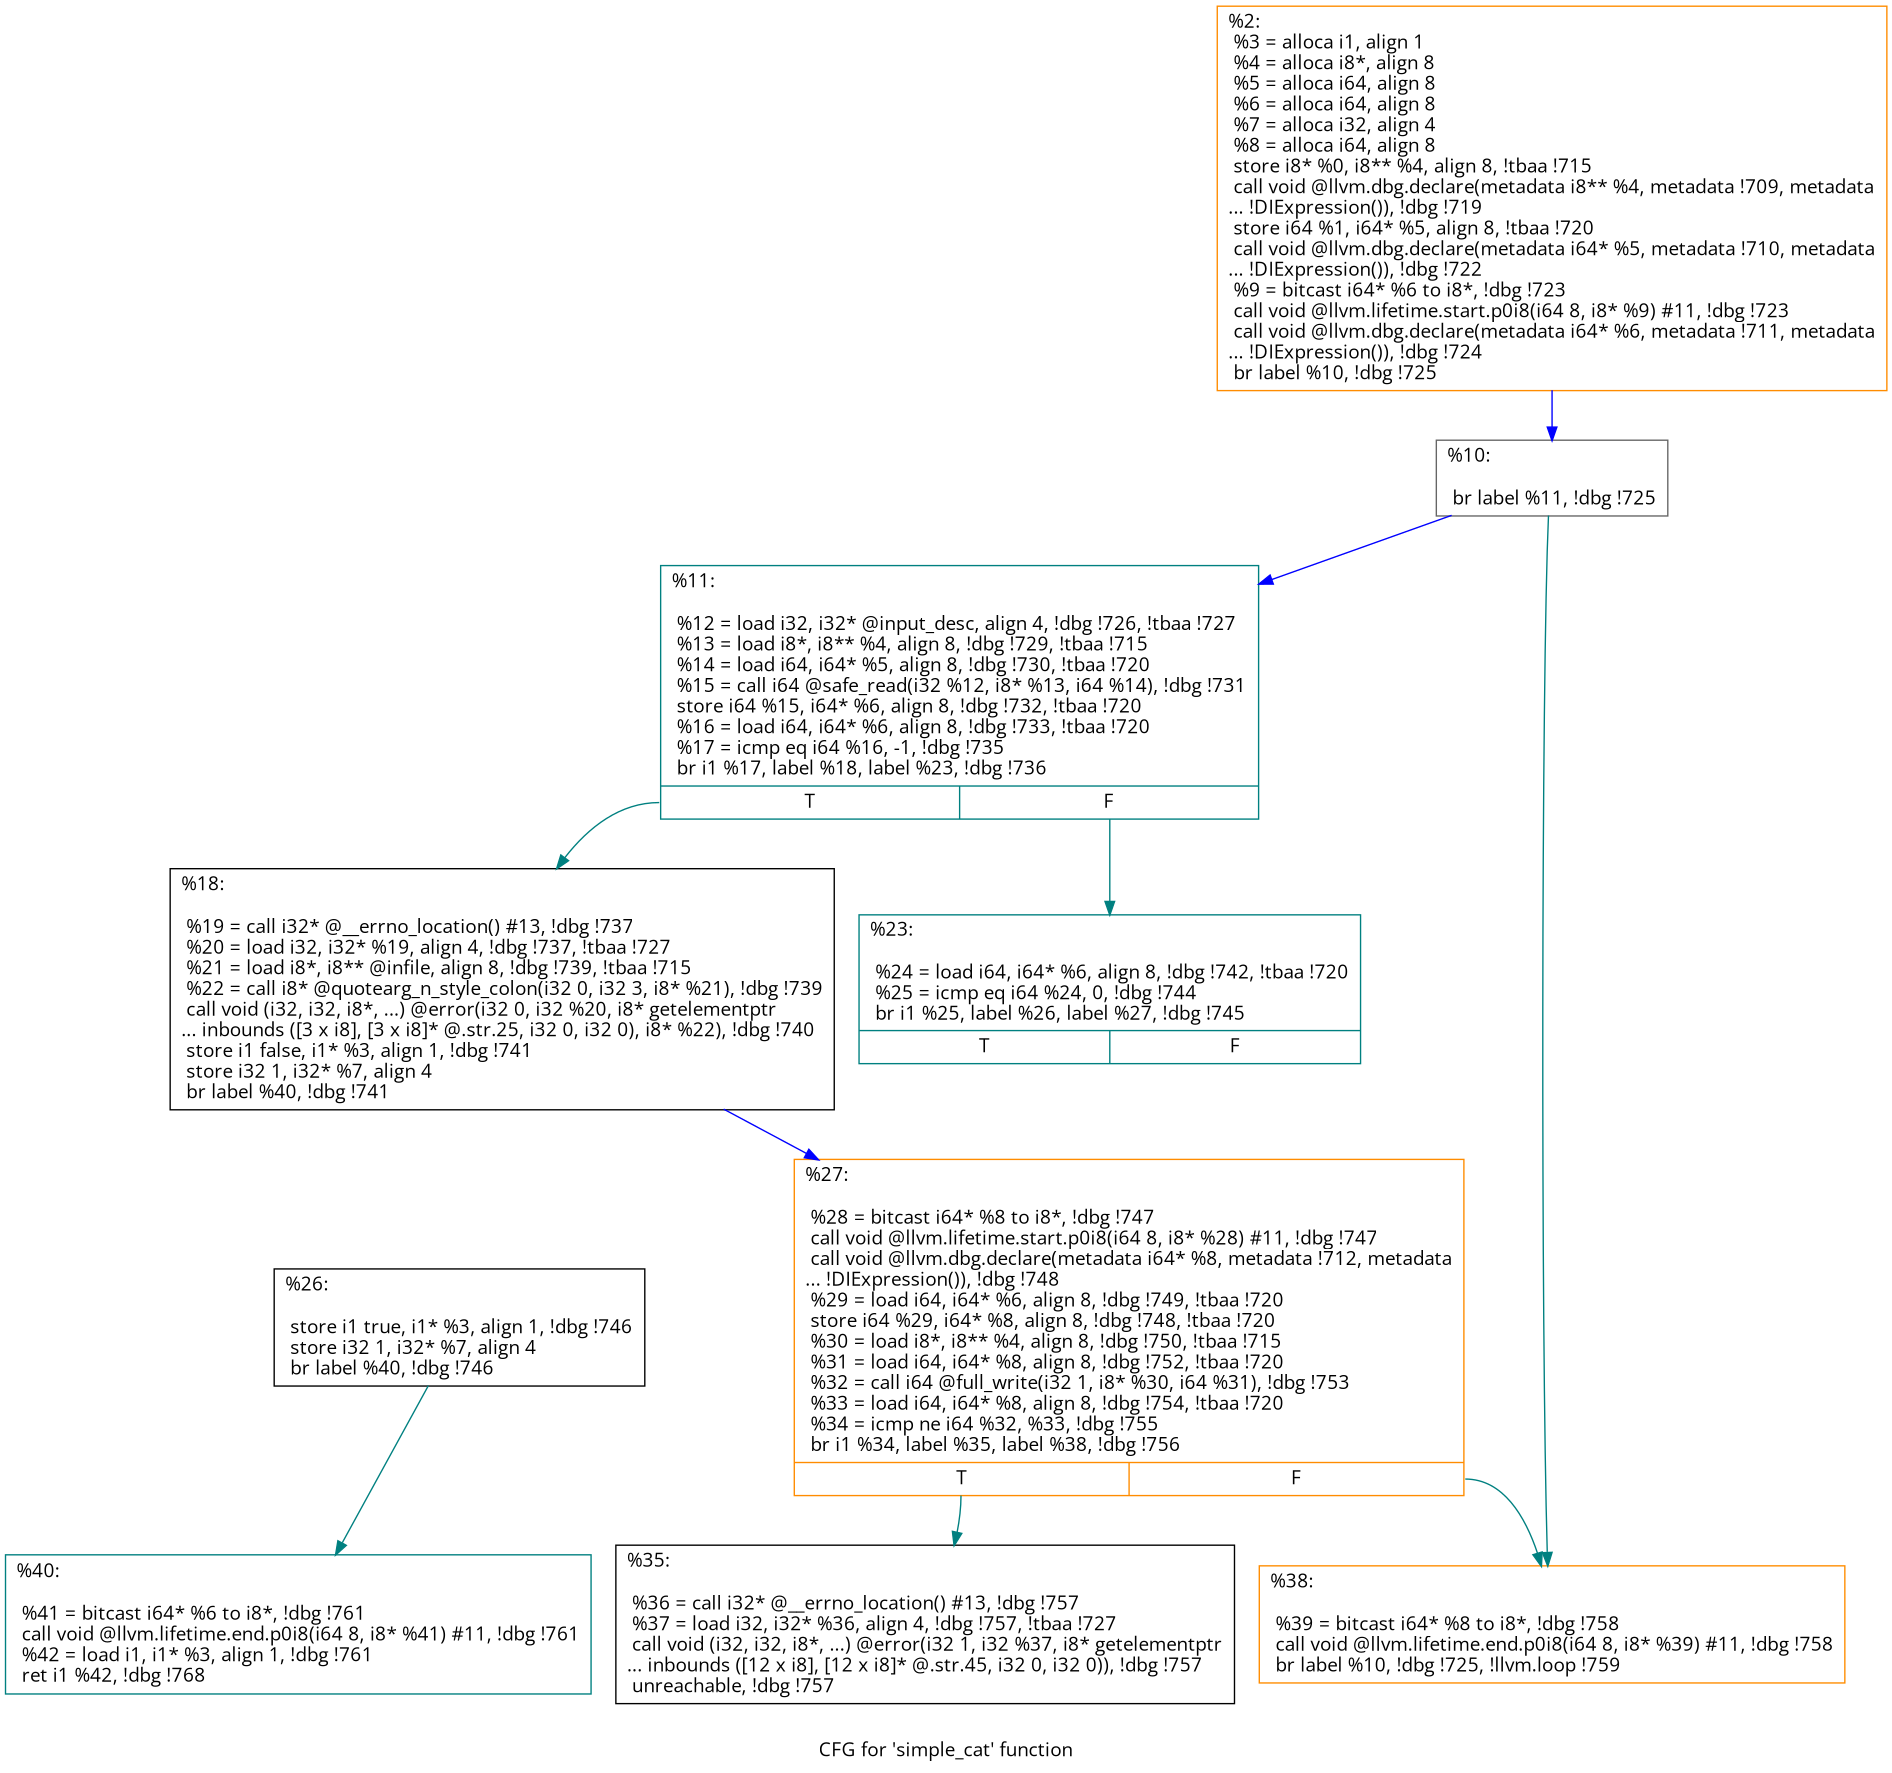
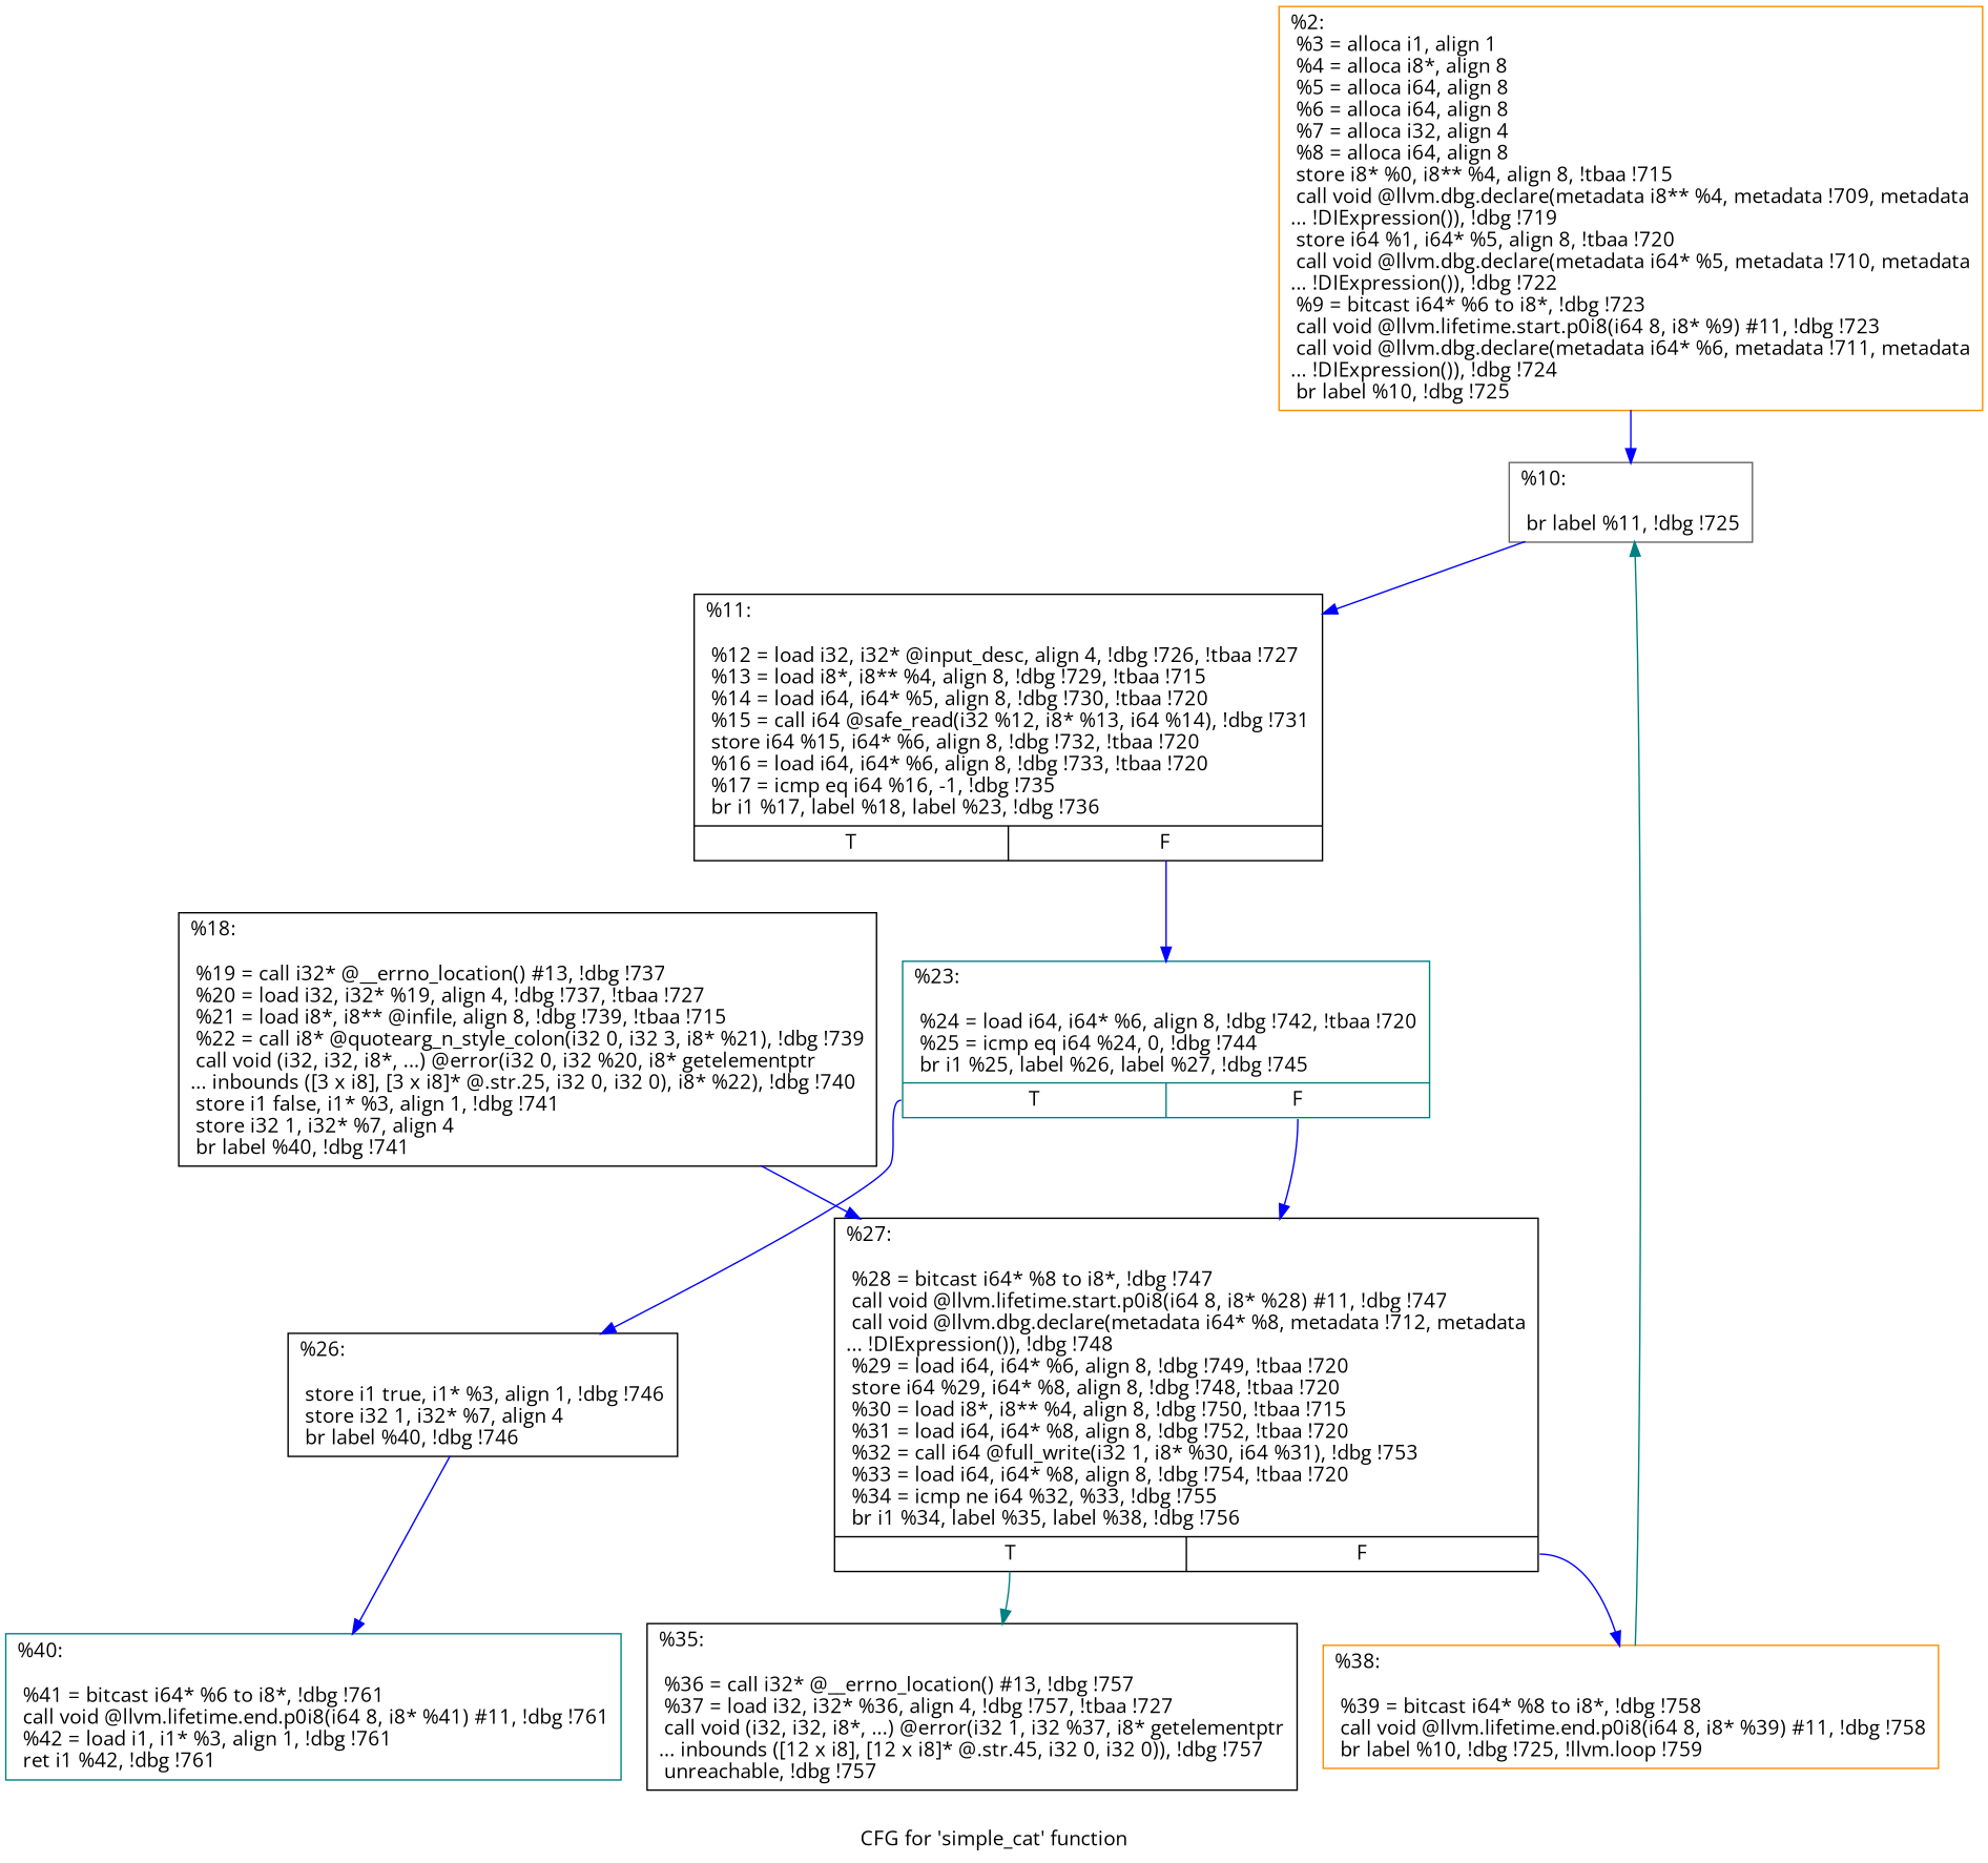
  digraph {
    fontname="Open Sans"
    label="CFG for 'simple_cat' function"
    node [color=black fontname="Open Sans" shape=record]
    edge [color=blue fontname="Open Sans"]
    n1 [color=darkorange label="{%2:\l  %3 = alloca i1, align 1\l  %4 = alloca i8*, align 8\l  %5 = alloca i64, align 8\l  %6 = alloca i64, align 8\l  %7 = alloca i32, align 4\l  %8 = alloca i64, align 8\l  store i8* %0, i8** %4, align 8, !tbaa !715\l  call void @llvm.dbg.declare(metadata i8** %4, metadata !709, metadata\l... !DIExpression()), !dbg !719\l  store i64 %1, i64* %5, align 8, !tbaa !720\l  call void @llvm.dbg.declare(metadata i64* %5, metadata !710, metadata\l... !DIExpression()), !dbg !722\l  %9 = bitcast i64* %6 to i8*, !dbg !723\l  call void @llvm.lifetime.start.p0i8(i64 8, i8* %9) #11, !dbg !723\l  call void @llvm.dbg.declare(metadata i64* %6, metadata !711, metadata\l... !DIExpression()), !dbg !724\l  br label %10, !dbg !725\l}"]
    n2 [color=gray40 label="{%10:\l\l  br label %11, !dbg !725\l}"]
-   n3 [color=teal label="{%11:\l\l  %12 = load i32, i32* @input_desc, align 4, !dbg !726, !tbaa !727\l  %13 = load i8*, i8** %4, align 8, !dbg !729, !tbaa !715\l  %14 = load i64, i64* %5, align 8, !dbg !730, !tbaa !720\l  %15 = call i64 @safe_read(i32 %12, i8* %13, i64 %14), !dbg !731\l  store i64 %15, i64* %6, align 8, !dbg !732, !tbaa !720\l  %16 = load i64, i64* %6, align 8, !dbg !733, !tbaa !720\l  %17 = icmp eq i64 %16, -1, !dbg !735\l  br i1 %17, label %18, label %23, !dbg !736\l|{<s0>T|<s1>F}}"]
+   n3 [label="{%11:\l\l  %12 = load i32, i32* @input_desc, align 4, !dbg !726, !tbaa !727\l  %13 = load i8*, i8** %4, align 8, !dbg !729, !tbaa !715\l  %14 = load i64, i64* %5, align 8, !dbg !730, !tbaa !720\l  %15 = call i64 @safe_read(i32 %12, i8* %13, i64 %14), !dbg !731\l  store i64 %15, i64* %6, align 8, !dbg !732, !tbaa !720\l  %16 = load i64, i64* %6, align 8, !dbg !733, !tbaa !720\l  %17 = icmp eq i64 %16, -1, !dbg !735\l  br i1 %17, label %18, label %23, !dbg !736\l|{<s0>T|<s1>F}}"]
    n4 [label="{%18:\l\l  %19 = call i32* @__errno_location() #13, !dbg !737\l  %20 = load i32, i32* %19, align 4, !dbg !737, !tbaa !727\l  %21 = load i8*, i8** @infile, align 8, !dbg !739, !tbaa !715\l  %22 = call i8* @quotearg_n_style_colon(i32 0, i32 3, i8* %21), !dbg !739\l  call void (i32, i32, i8*, ...) @error(i32 0, i32 %20, i8* getelementptr\l... inbounds ([3 x i8], [3 x i8]* @.str.25, i32 0, i32 0), i8* %22), !dbg !740\l  store i1 false, i1* %3, align 1, !dbg !741\l  store i32 1, i32* %7, align 4\l  br label %40, !dbg !741\l}"]
    n5 [color=teal label="{%23:\l\l  %24 = load i64, i64* %6, align 8, !dbg !742, !tbaa !720\l  %25 = icmp eq i64 %24, 0, !dbg !744\l  br i1 %25, label %26, label %27, !dbg !745\l|{<s0>T|<s1>F}}"]
-   n6 [color=darkorange label="{%27:\l\l  %28 = bitcast i64* %8 to i8*, !dbg !747\l  call void @llvm.lifetime.start.p0i8(i64 8, i8* %28) #11, !dbg !747\l  call void @llvm.dbg.declare(metadata i64* %8, metadata !712, metadata\l... !DIExpression()), !dbg !748\l  %29 = load i64, i64* %6, align 8, !dbg !749, !tbaa !720\l  store i64 %29, i64* %8, align 8, !dbg !748, !tbaa !720\l  %30 = load i8*, i8** %4, align 8, !dbg !750, !tbaa !715\l  %31 = load i64, i64* %8, align 8, !dbg !752, !tbaa !720\l  %32 = call i64 @full_write(i32 1, i8* %30, i64 %31), !dbg !753\l  %33 = load i64, i64* %8, align 8, !dbg !754, !tbaa !720\l  %34 = icmp ne i64 %32, %33, !dbg !755\l  br i1 %34, label %35, label %38, !dbg !756\l|{<s0>T|<s1>F}}"]
+   n6 [label="{%27:\l\l  %28 = bitcast i64* %8 to i8*, !dbg !747\l  call void @llvm.lifetime.start.p0i8(i64 8, i8* %28) #11, !dbg !747\l  call void @llvm.dbg.declare(metadata i64* %8, metadata !712, metadata\l... !DIExpression()), !dbg !748\l  %29 = load i64, i64* %6, align 8, !dbg !749, !tbaa !720\l  store i64 %29, i64* %8, align 8, !dbg !748, !tbaa !720\l  %30 = load i8*, i8** %4, align 8, !dbg !750, !tbaa !715\l  %31 = load i64, i64* %8, align 8, !dbg !752, !tbaa !720\l  %32 = call i64 @full_write(i32 1, i8* %30, i64 %31), !dbg !753\l  %33 = load i64, i64* %8, align 8, !dbg !754, !tbaa !720\l  %34 = icmp ne i64 %32, %33, !dbg !755\l  br i1 %34, label %35, label %38, !dbg !756\l|{<s0>T|<s1>F}}"]
    n7 [label="{%26:\l\l  store i1 true, i1* %3, align 1, !dbg !746\l  store i32 1, i32* %7, align 4\l  br label %40, !dbg !746\l}"]
-   n8 [color=teal label="{%40:\l\l  %41 = bitcast i64* %6 to i8*, !dbg !761\l  call void @llvm.lifetime.end.p0i8(i64 8, i8* %41) #11, !dbg !761\l  %42 = load i1, i1* %3, align 1, !dbg !761\l  ret i1 %42, !dbg !768\l}"]
+   n8 [color=teal label="{%40:\l\l  %41 = bitcast i64* %6 to i8*, !dbg !761\l  call void @llvm.lifetime.end.p0i8(i64 8, i8* %41) #11, !dbg !761\l  %42 = load i1, i1* %3, align 1, !dbg !761\l  ret i1 %42, !dbg !761\l}"]
    n9 [label="{%35:\l\l  %36 = call i32* @__errno_location() #13, !dbg !757\l  %37 = load i32, i32* %36, align 4, !dbg !757, !tbaa !727\l  call void (i32, i32, i8*, ...) @error(i32 1, i32 %37, i8* getelementptr\l... inbounds ([12 x i8], [12 x i8]* @.str.45, i32 0, i32 0)), !dbg !757\l  unreachable, !dbg !757\l}"]
    n10 [color=darkorange label="{%38:\l\l  %39 = bitcast i64* %8 to i8*, !dbg !758\l  call void @llvm.lifetime.end.p0i8(i64 8, i8* %39) #11, !dbg !758\l  br label %10, !dbg !725, !llvm.loop !759\l}"]
    n1 -> n2
    n2 -> n3
-   n3 -> n4 [color=teal tailport=s0]
-   n3 -> n5 [color=teal tailport=s1]
+   n3 -> n5 [tailport=s1]
    n4 -> n6
+   n5 -> n6 [tailport=s1]
+   n5 -> n7 [tailport=s0]
    n6 -> n9 [color=teal tailport=s0]
-   n6 -> n10 [color=teal tailport=s1]
-   n7 -> n8 [color=teal]
-   n2 -> n10 [color=teal]
+   n6 -> n10 [tailport=s1]
+   n7 -> n8
+   n10 -> n2 [color=teal]
  }
